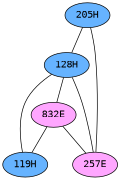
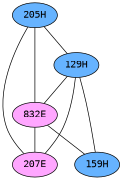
  graph {
    fontname="DejaVu Sans Mono"
    node [fillcolor="#66B3FF" fontname="DejaVu Sans Mono" style=radial]
    edge [fontname="DejaVu Sans Mono" penwidth=1]
    n1 [label="205H"]
-   "128H"
+   "128H" [label="129H"]
    n3 [fillcolor="#FFA6FF" label="832E"]
-   "207E" [fillcolor="#FFA6FF" label="257E"]
-   "159H" [label="119H"]
+   "207E" [fillcolor="#FFA6FF"]
+   "159H"
    n1 -- "128H"
+   n1 -- n3
    n1 -- "207E"
    "128H" -- n3
    "128H" -- "159H"
    n3 -- "207E"
    n3 -- "159H"
    "207E" -- "128H"
  }
